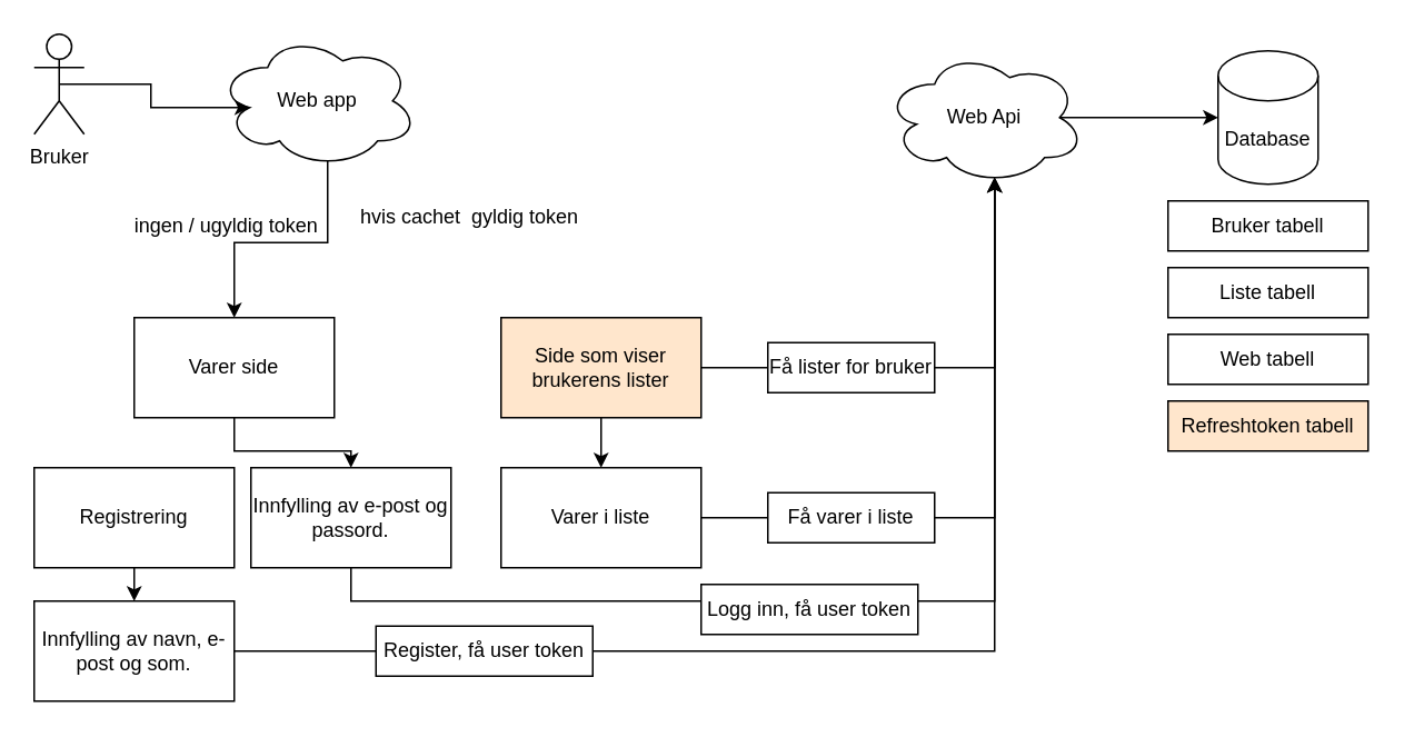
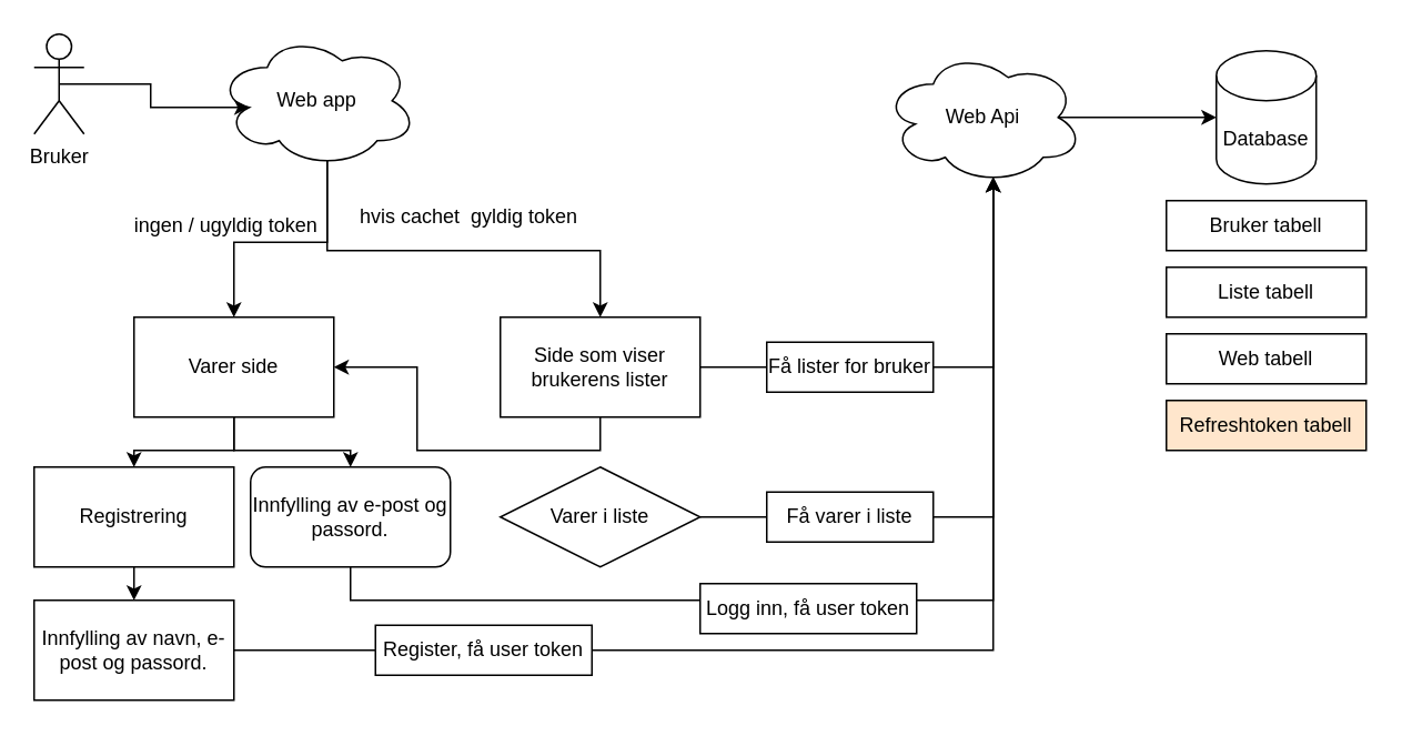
  <mxCell id="0" />
  <mxCell id="1" parent="0" />
  <mxCell id="2" value="Bruker" style="shape=umlActor;verticalLabelPosition=bottom;verticalAlign=top;html=1;outlineConnect=0;" vertex="1" parent="1"><mxGeometry x="20" y="20" width="30" height="60" as="geometry" /></mxCell>
  <mxCell id="3" style="edgeStyle=orthogonalEdgeStyle;rounded=0;orthogonalLoop=1;jettySize=auto;html=1;exitX=0.55;exitY=0.95;exitDx=0;exitDy=0;exitPerimeter=0;entryX=0.5;entryY=0;entryDx=0;entryDy=0;" edge="1" parent="1" source="5" target="9"><mxGeometry relative="1" as="geometry" /></mxCell>
+ <mxCell id="4" style="edgeStyle=orthogonalEdgeStyle;rounded=0;orthogonalLoop=1;jettySize=auto;html=1;exitX=0.55;exitY=0.95;exitDx=0;exitDy=0;exitPerimeter=0;entryX=0.5;entryY=0;entryDx=0;entryDy=0;" edge="1" parent="1" source="5" target="11"><mxGeometry relative="1" as="geometry"><Array as="points"><mxPoint x="196" y="150" /><mxPoint x="360" y="150" /></Array></mxGeometry></mxCell>
  <mxCell id="5" value="Web app" style="ellipse;shape=cloud;whiteSpace=wrap;html=1;" vertex="1" parent="1"><mxGeometry x="130" y="20" width="120" height="80" as="geometry" /></mxCell>
  <mxCell id="6" style="edgeStyle=orthogonalEdgeStyle;rounded=0;orthogonalLoop=1;jettySize=auto;html=1;exitX=0.5;exitY=0.5;exitDx=0;exitDy=0;exitPerimeter=0;entryX=0.16;entryY=0.55;entryDx=0;entryDy=0;entryPerimeter=0;" edge="1" parent="1" source="2" target="5"><mxGeometry relative="1" as="geometry" /></mxCell>
  <mxCell id="7" style="edgeStyle=orthogonalEdgeStyle;rounded=0;orthogonalLoop=1;jettySize=auto;html=1;exitX=0.5;exitY=1;exitDx=0;exitDy=0;entryX=0.5;entryY=0;entryDx=0;entryDy=0;" edge="1" parent="1" source="9" target="14"><mxGeometry relative="1" as="geometry" /></mxCell>
+ <mxCell id="8" style="edgeStyle=orthogonalEdgeStyle;rounded=0;orthogonalLoop=1;jettySize=auto;html=1;exitX=0.5;exitY=1;exitDx=0;exitDy=0;entryX=0.5;entryY=0;entryDx=0;entryDy=0;" edge="1" parent="1" source="9" target="16"><mxGeometry relative="1" as="geometry" /></mxCell>
  <mxCell id="9" value="Varer side" style="rounded=0;whiteSpace=wrap;html=1;" vertex="1" parent="1"><mxGeometry x="80" y="190" width="120" height="60" as="geometry" /></mxCell>
- <mxCell id="10" style="edgeStyle=orthogonalEdgeStyle;rounded=0;orthogonalLoop=1;jettySize=auto;html=1;exitX=0.5;exitY=1;exitDx=0;exitDy=0;entryX=0.5;entryY=0;entryDx=0;entryDy=0;" edge="1" parent="1" source="11" target="20"><mxGeometry relative="1" as="geometry" /></mxCell>
- <mxCell id="11" value="Side som viser brukerens lister" style="rounded=0;whiteSpace=wrap;html=1;fillColor=#ffe6cc;" vertex="1" parent="1"><mxGeometry x="300" y="190" width="120" height="60" as="geometry" /></mxCell>
+ <mxCell id="10" style="edgeStyle=orthogonalEdgeStyle;rounded=0;orthogonalLoop=1;jettySize=auto;html=1;exitX=0.5;exitY=1;exitDx=0;exitDy=0;" edge="1" parent="1" source="11" target="9"><mxGeometry relative="1" as="geometry" /></mxCell>
+ <mxCell id="11" value="Side som viser brukerens lister" style="rounded=0;whiteSpace=wrap;html=1;" vertex="1" parent="1"><mxGeometry x="300" y="190" width="120" height="60" as="geometry" /></mxCell>
  <mxCell id="12" value="hvis cachet&amp;nbsp; gyldig token" style="text;strokeColor=none;fillColor=none;align=left;verticalAlign=middle;spacingLeft=4;spacingRight=4;overflow=hidden;points=[[0,0.5],[1,0.5]];portConstraint=eastwest;rotatable=0;whiteSpace=wrap;html=1;" vertex="1" parent="1"><mxGeometry x="210" y="120" width="160" height="20" as="geometry" /></mxCell>
  <mxCell id="13" value="ingen / ugyldig token" style="text;html=1;align=center;verticalAlign=middle;resizable=0;points=[];autosize=1;strokeColor=none;fillColor=none;" vertex="1" parent="1"><mxGeometry x="70" y="120" width="130" height="30" as="geometry" /></mxCell>
- <mxCell id="14" value="Innfylling av e-post og passord." style="rounded=0;whiteSpace=wrap;html=1;" vertex="1" parent="1"><mxGeometry x="150" y="280" width="120" height="60" as="geometry" /></mxCell>
+ <mxCell id="14" value="Innfylling av e-post og passord." style="whiteSpace=wrap;html=1;rounded=1;" vertex="1" parent="1"><mxGeometry x="150" y="280" width="120" height="60" as="geometry" /></mxCell>
  <mxCell id="15" style="edgeStyle=orthogonalEdgeStyle;rounded=0;orthogonalLoop=1;jettySize=auto;html=1;exitX=0.5;exitY=1;exitDx=0;exitDy=0;entryX=0.5;entryY=0;entryDx=0;entryDy=0;" edge="1" parent="1" source="16" target="18"><mxGeometry relative="1" as="geometry" /></mxCell>
  <mxCell id="16" value="Registrering" style="rounded=0;whiteSpace=wrap;html=1;" vertex="1" parent="1"><mxGeometry x="20" y="280" width="120" height="60" as="geometry" /></mxCell>
  <mxCell id="17" style="edgeStyle=orthogonalEdgeStyle;rounded=0;orthogonalLoop=1;jettySize=auto;html=1;exitX=1;exitY=0.5;exitDx=0;exitDy=0;" edge="1" parent="1" source="18"><mxGeometry relative="1" as="geometry"><mxPoint x="140.19" y="389.81" as="targetPoint" /></mxGeometry></mxCell>
- <mxCell id="18" value="Innfylling av navn, e-post og som." style="rounded=0;whiteSpace=wrap;html=1;" vertex="1" parent="1"><mxGeometry x="20" y="360" width="120" height="60" as="geometry" /></mxCell>
+ <mxCell id="18" value="Innfylling av navn, e-post og passord." style="rounded=0;whiteSpace=wrap;html=1;" vertex="1" parent="1"><mxGeometry x="20" y="360" width="120" height="60" as="geometry" /></mxCell>
  <mxCell id="19" value="Web Api" style="ellipse;shape=cloud;whiteSpace=wrap;html=1;" vertex="1" parent="1"><mxGeometry x="530" y="30" width="120" height="80" as="geometry" /></mxCell>
- <mxCell id="20" value="Varer i liste" style="rounded=0;whiteSpace=wrap;html=1;" vertex="1" parent="1"><mxGeometry x="300" y="280" width="120" height="60" as="geometry" /></mxCell>
+ <mxCell id="20" value="Varer i liste" style="rhombus;whiteSpace=wrap;html=1;" vertex="1" parent="1"><mxGeometry x="300" y="280" width="120" height="60" as="geometry" /></mxCell>
  <mxCell id="21" style="edgeStyle=orthogonalEdgeStyle;rounded=0;orthogonalLoop=1;jettySize=auto;html=1;exitX=1;exitY=0.5;exitDx=0;exitDy=0;entryX=0.55;entryY=0.95;entryDx=0;entryDy=0;entryPerimeter=0;" edge="1" parent="1" source="18" target="19"><mxGeometry relative="1" as="geometry" /></mxCell>
  <mxCell id="22" style="edgeStyle=orthogonalEdgeStyle;rounded=0;orthogonalLoop=1;jettySize=auto;html=1;exitX=0.5;exitY=1;exitDx=0;exitDy=0;entryX=0.55;entryY=0.95;entryDx=0;entryDy=0;entryPerimeter=0;" edge="1" parent="1" source="14" target="19"><mxGeometry relative="1" as="geometry" /></mxCell>
  <mxCell id="23" style="edgeStyle=orthogonalEdgeStyle;rounded=0;orthogonalLoop=1;jettySize=auto;html=1;exitX=1;exitY=0.5;exitDx=0;exitDy=0;entryX=0.55;entryY=0.95;entryDx=0;entryDy=0;entryPerimeter=0;" edge="1" parent="1" source="20" target="19"><mxGeometry relative="1" as="geometry" /></mxCell>
  <mxCell id="24" style="edgeStyle=orthogonalEdgeStyle;rounded=0;orthogonalLoop=1;jettySize=auto;html=1;exitX=1;exitY=0.5;exitDx=0;exitDy=0;entryX=0.55;entryY=0.95;entryDx=0;entryDy=0;entryPerimeter=0;" edge="1" parent="1" source="11" target="19"><mxGeometry relative="1" as="geometry" /></mxCell>
  <mxCell id="25" value="Få lister for bruker" style="rounded=0;whiteSpace=wrap;html=1;" vertex="1" parent="1"><mxGeometry x="460" y="205" width="100" height="30" as="geometry" /></mxCell>
  <mxCell id="26" value="Få varer i liste" style="rounded=0;whiteSpace=wrap;html=1;" vertex="1" parent="1"><mxGeometry x="460" y="295" width="100" height="30" as="geometry" /></mxCell>
  <mxCell id="27" value="Logg inn, få user token" style="rounded=0;whiteSpace=wrap;html=1;" vertex="1" parent="1"><mxGeometry x="420" y="350" width="130" height="30" as="geometry" /></mxCell>
  <mxCell id="28" value="Register, få user token" style="rounded=0;whiteSpace=wrap;html=1;" vertex="1" parent="1"><mxGeometry x="225" y="375" width="130" height="30" as="geometry" /></mxCell>
  <mxCell id="29" value="Database" style="shape=cylinder3;whiteSpace=wrap;html=1;boundedLbl=1;backgroundOutline=1;size=15;" vertex="1" parent="1"><mxGeometry x="730" y="30" width="60" height="80" as="geometry" /></mxCell>
  <mxCell id="30" style="edgeStyle=orthogonalEdgeStyle;rounded=0;orthogonalLoop=1;jettySize=auto;html=1;exitX=0.875;exitY=0.5;exitDx=0;exitDy=0;exitPerimeter=0;entryX=0;entryY=0.5;entryDx=0;entryDy=0;entryPerimeter=0;" edge="1" parent="1" source="19" target="29"><mxGeometry relative="1" as="geometry" /></mxCell>
  <mxCell id="31" value="Bruker tabell" style="rounded=0;whiteSpace=wrap;html=1;" vertex="1" parent="1"><mxGeometry x="700" y="120" width="120" height="30" as="geometry" /></mxCell>
  <mxCell id="32" value="Liste tabell" style="rounded=0;whiteSpace=wrap;html=1;" vertex="1" parent="1"><mxGeometry x="700" y="160" width="120" height="30" as="geometry" /></mxCell>
  <mxCell id="33" value="Web tabell" style="rounded=0;whiteSpace=wrap;html=1;" vertex="1" parent="1"><mxGeometry x="700" y="200" width="120" height="30" as="geometry" /></mxCell>
  <mxCell id="34" value="Refreshtoken tabell" style="rounded=0;whiteSpace=wrap;html=1;fillColor=#ffe6cc;" vertex="1" parent="1"><mxGeometry x="700" y="240" width="120" height="30" as="geometry" /></mxCell>
